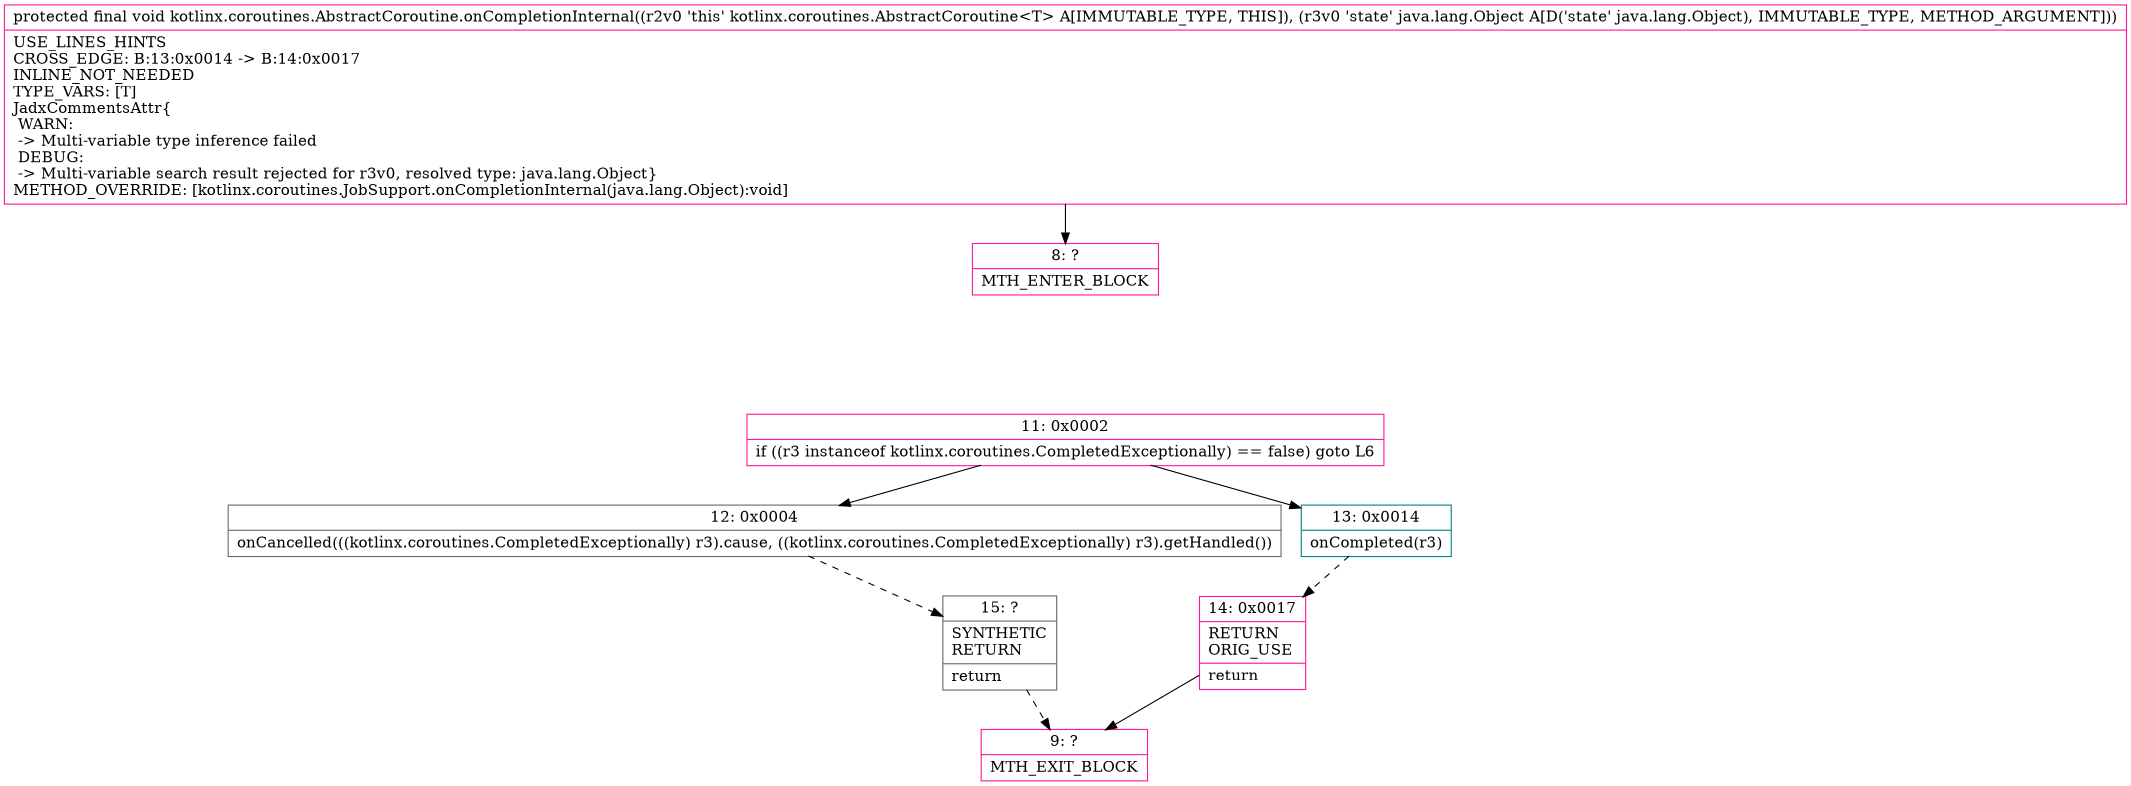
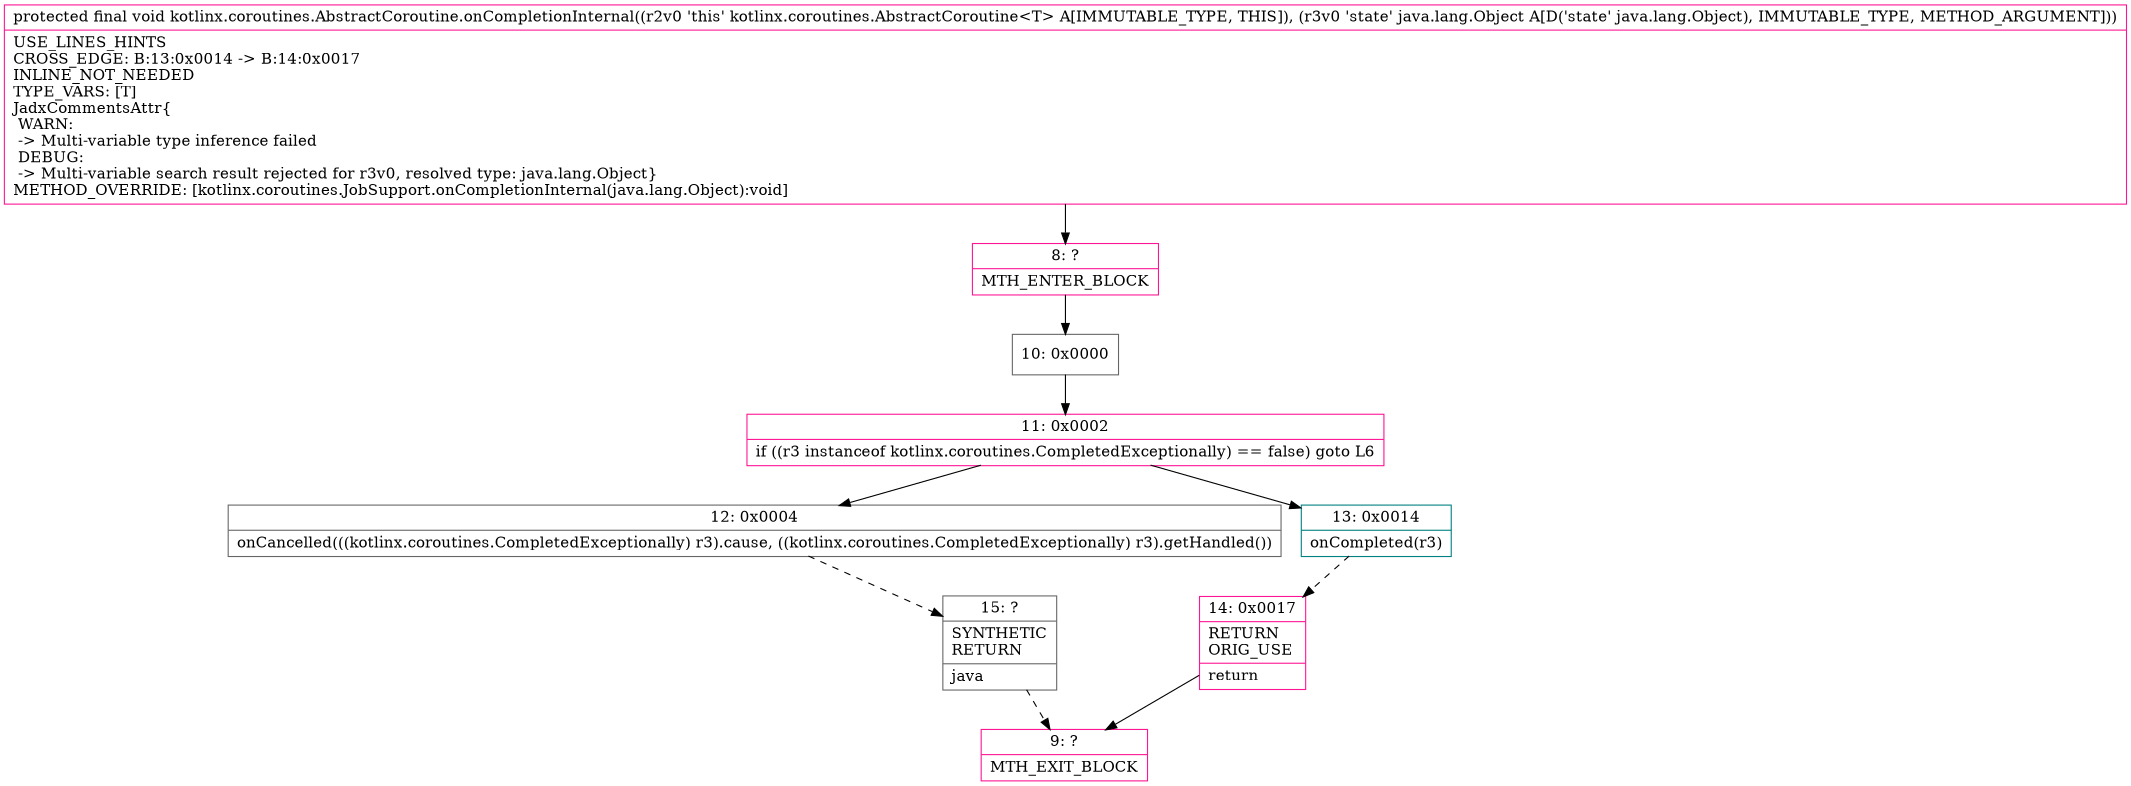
  digraph {
    node [color=deeppink shape=record]
    edge [style=solid]
    n1 [label="{8\:\ ?|MTH_ENTER_BLOCK\l}"]
+   n2 [color=gray40 label="{10\:\ 0x0000}"]
    n3 [label="{11\:\ 0x0002|if ((r3 instanceof kotlinx.coroutines.CompletedExceptionally) == false) goto L6\l}"]
    n4 [color=gray40 label="{12\:\ 0x0004|onCancelled(((kotlinx.coroutines.CompletedExceptionally) r3).cause, ((kotlinx.coroutines.CompletedExceptionally) r3).getHandled())\l}"]
    n5 [color=teal label="{13\:\ 0x0014|onCompleted(r3)\l}"]
-   n6 [color=gray40 label="{15\:\ ?|SYNTHETIC\lRETURN\l|return\l}"]
+   n6 [color=gray40 label="{15\:\ ?|SYNTHETIC\lRETURN\l|java\l}"]
    n7 [label="{14\:\ 0x0017|RETURN\lORIG_USE\l|return\l}"]
    n8 [label="{9\:\ ?|MTH_EXIT_BLOCK\l}"]
    n9 [label="{protected final void kotlinx.coroutines.AbstractCoroutine.onCompletionInternal((r2v0 'this' kotlinx.coroutines.AbstractCoroutine\<T\> A[IMMUTABLE_TYPE, THIS]), (r3v0 'state' java.lang.Object A[D('state' java.lang.Object), IMMUTABLE_TYPE, METHOD_ARGUMENT]))  | USE_LINES_HINTS\lCROSS_EDGE: B:13:0x0014 \-\> B:14:0x0017\lINLINE_NOT_NEEDED\lTYPE_VARS: [T]\lJadxCommentsAttr\{\l WARN: \l \-\> Multi\-variable type inference failed\l DEBUG: \l \-\> Multi\-variable search result rejected for r3v0, resolved type: java.lang.Object\}\lMETHOD_OVERRIDE: [kotlinx.coroutines.JobSupport.onCompletionInternal(java.lang.Object):void]\l}"]
+   n1 -> n2
+   n2 -> n3
    n3 -> n4
    n3 -> n5
    n4 -> n6 [style=dashed]
    n5 -> n7 [style=dashed]
    n6 -> n8 [style=dashed]
    n7 -> n8
    n9 -> n1
  }
